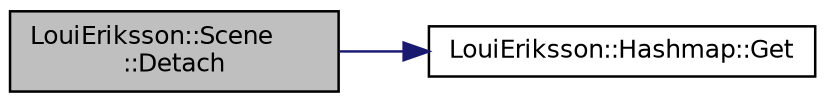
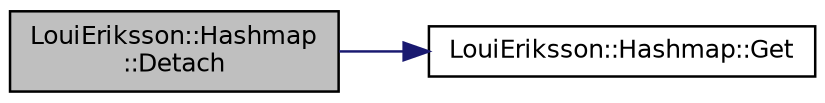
  digraph {
    rankdir=LR
    node [color=black fontname=Helvetica fontsize=10 shape=record style=filled]
-   n1 [fillcolor=grey75 fontcolor=black height=0.2 label="LouiEriksson::Scene\l::Detach" width=0.4]
+   n1 [fillcolor=grey75 fontcolor=black height=0.2 label="LouiEriksson::Hashmap\l::Detach" width=0.4]
    n2 [fillcolor=white height=0.2 label="LouiEriksson::Hashmap::Get" width=0.4]
    n1 -> n2 [color=midnightblue fontname=Helvetica fontsize=10 labelfontname=Helvetica labelfontsize=10 style=solid]
  }
